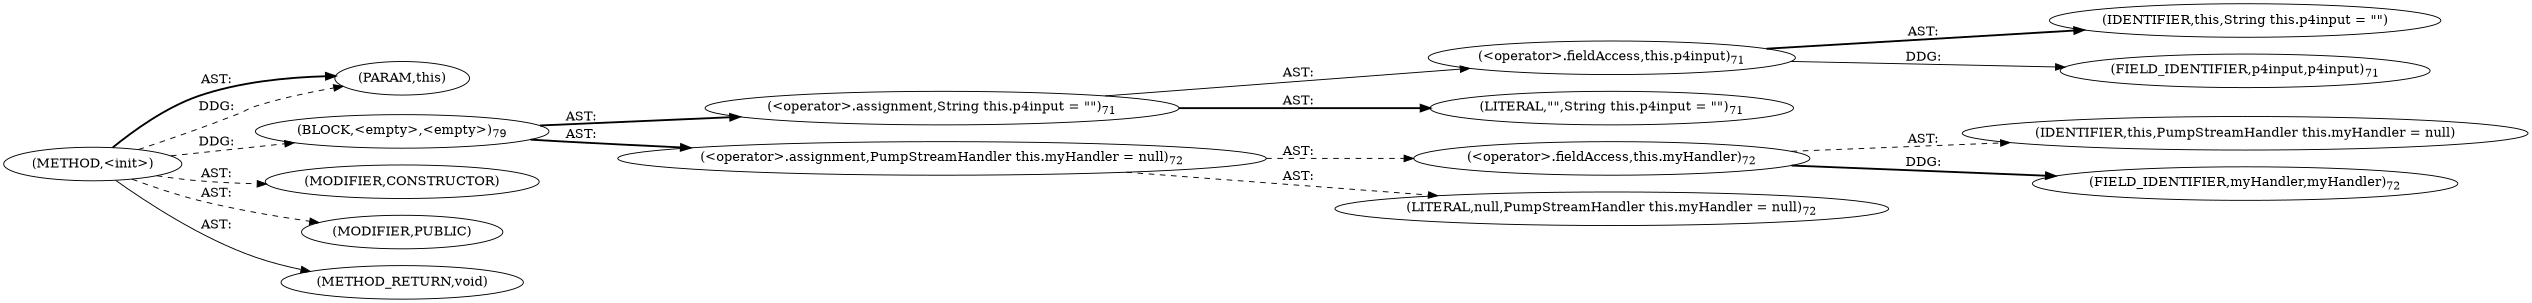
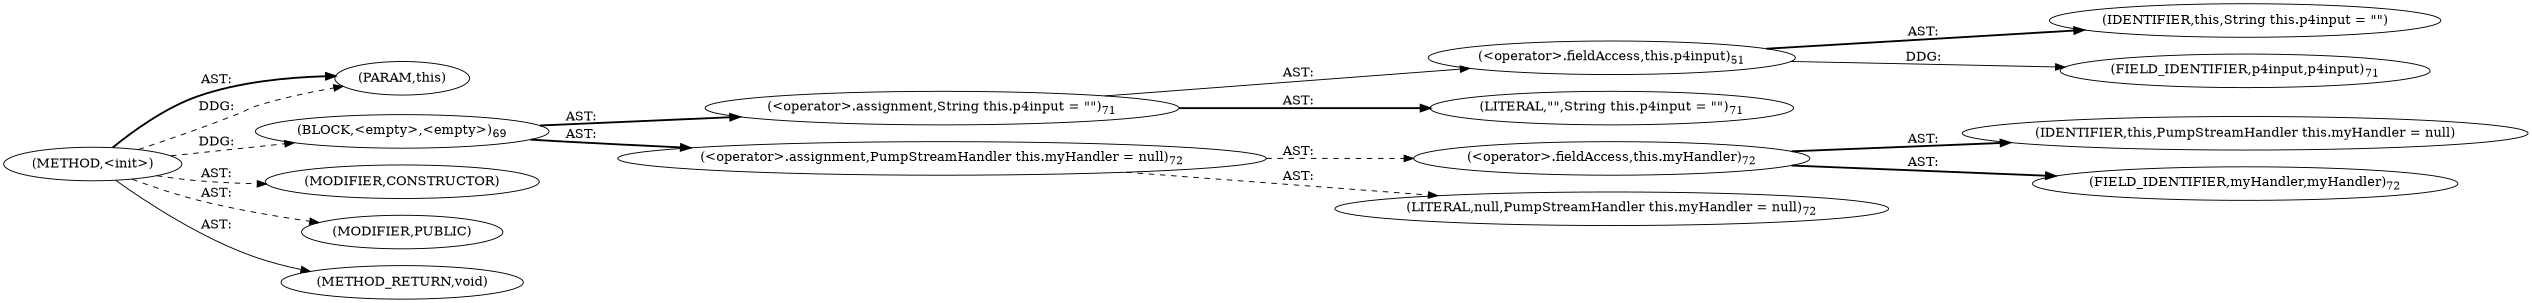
  digraph {
    rankdir=LR
    edge [style=bold]
    n1 [label=<(METHOD,&lt;init&gt;)>]
    n2 [label=<(PARAM,this)>]
-   n3 [label=<(BLOCK,&lt;empty&gt;,&lt;empty&gt;)<SUB>79</SUB>>]
+   n3 [label=<(BLOCK,&lt;empty&gt;,&lt;empty&gt;)<SUB>69</SUB>>]
    n4 [label=<(MODIFIER,CONSTRUCTOR)>]
    n5 [label=<(MODIFIER,PUBLIC)>]
    n6 [label=<(METHOD_RETURN,void)>]
    n7 [label=<(&lt;operator&gt;.assignment,String this.p4input = &quot;&quot;)<SUB>71</SUB>>]
    n8 [label=<(&lt;operator&gt;.assignment,PumpStreamHandler this.myHandler = null)<SUB>72</SUB>>]
-   n9 [label=<(&lt;operator&gt;.fieldAccess,this.p4input)<SUB>71</SUB>>]
+   n9 [label=<(&lt;operator&gt;.fieldAccess,this.p4input)<SUB>51</SUB>>]
    n10 [label=<(LITERAL,&quot;&quot;,String this.p4input = &quot;&quot;)<SUB>71</SUB>>]
    n11 [label=<(&lt;operator&gt;.fieldAccess,this.myHandler)<SUB>72</SUB>>]
    n12 [label=<(LITERAL,null,PumpStreamHandler this.myHandler = null)<SUB>72</SUB>>]
    n13 [label=<(IDENTIFIER,this,String this.p4input = &quot;&quot;)>]
    n14 [label=<(FIELD_IDENTIFIER,p4input,p4input)<SUB>71</SUB>>]
    n15 [label=<(IDENTIFIER,this,PumpStreamHandler this.myHandler = null)>]
    n16 [label=<(FIELD_IDENTIFIER,myHandler,myHandler)<SUB>72</SUB>>]
    n1 -> n2 [label="AST: "]
    n1 -> n2 [label="DDG: " style=dashed]
    n1 -> n3 [label="DDG: " style=dashed]
    n1 -> n4 [label="AST: " style=dashed]
    n1 -> n5 [label="AST: " style=dashed]
    n1 -> n6 [label="AST: " style=solid]
    n3 -> n7 [label="AST: "]
    n3 -> n8 [label="AST: "]
    n7 -> n9 [label="AST: " style=solid]
    n7 -> n10 [label="AST: "]
    n8 -> n11 [label="AST: " style=dashed]
    n8 -> n12 [label="AST: " style=dashed]
    n9 -> n13 [label="AST: "]
    n9 -> n14 [label="DDG: " style=solid]
-   n11 -> n15 [label="AST: " style=dashed]
-   n11 -> n16 [label="DDG: "]
+   n11 -> n15 [label="AST: "]
+   n11 -> n16 [label="AST: "]
  }
